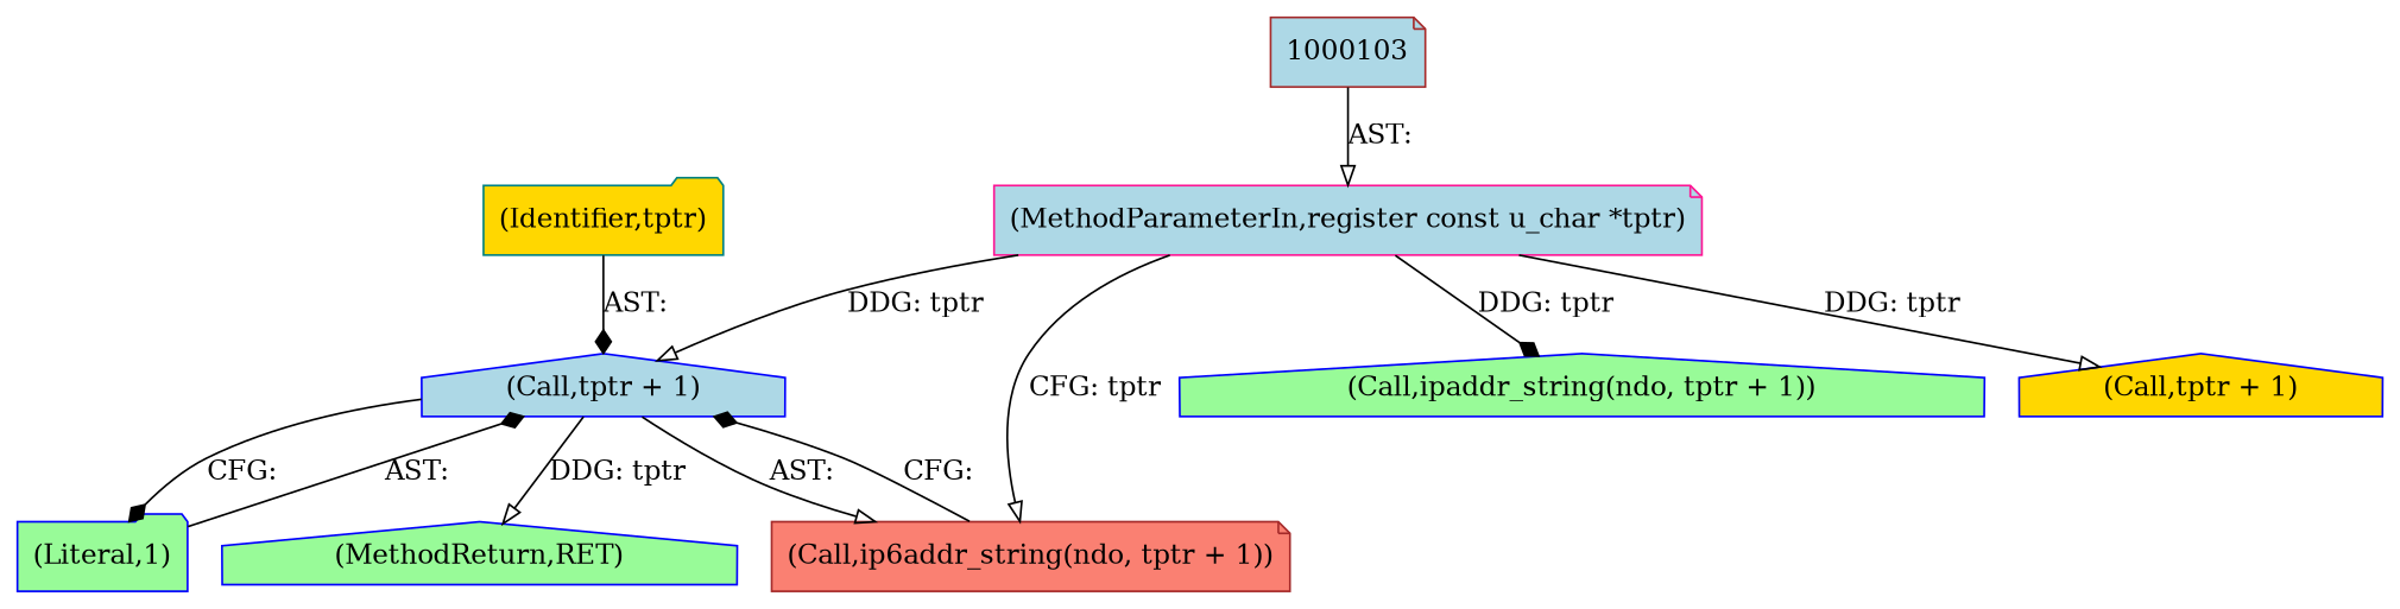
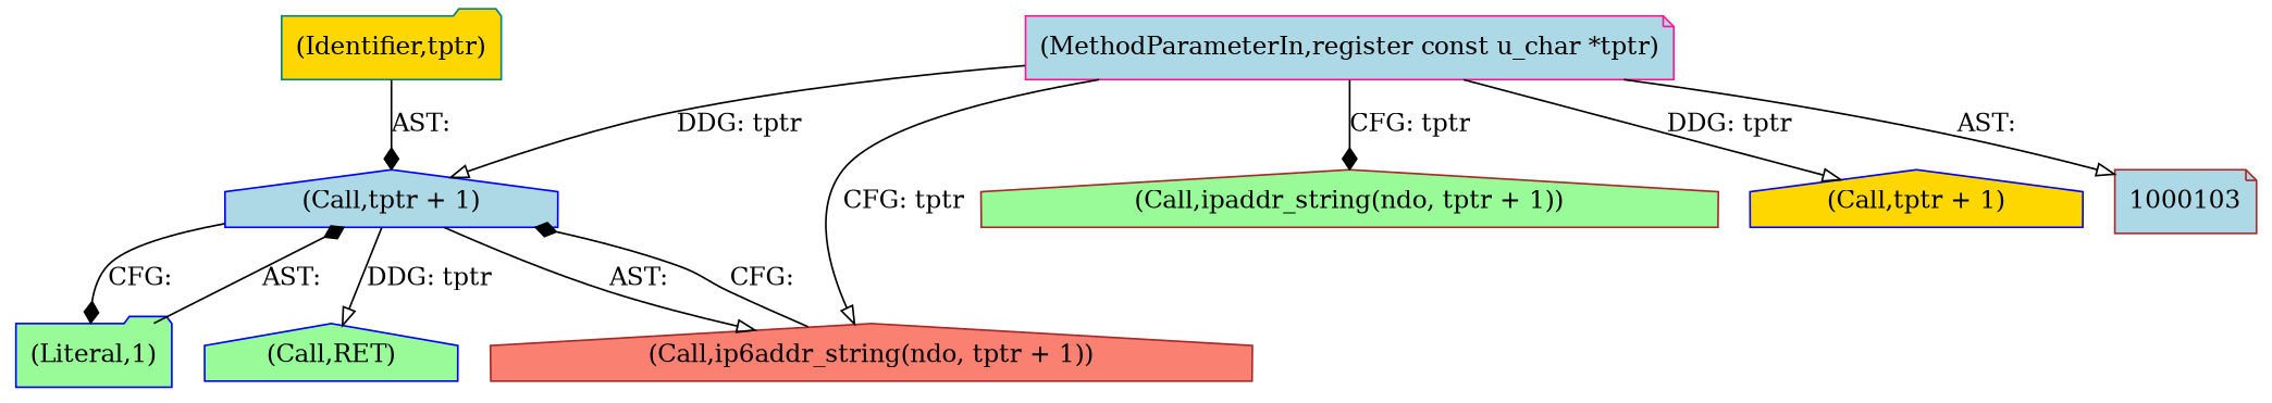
  digraph {
    node [color=blue fillcolor=lightblue shape=house style=filled]
    edge [arrowhead=onormal]
    n1 [label="(Call,tptr + 1)"]
    n2 [fillcolor=palegreen label="(Literal,1)" shape=folder]
-   n3 [fillcolor=palegreen label="(MethodReturn,RET)"]
-   n4 [color=brown fillcolor=salmon label="(Call,ip6addr_string(ndo, tptr + 1))" shape=note]
+   n3 [fillcolor=palegreen label="(Call,RET)"]
+   n4 [color=brown fillcolor=salmon label="(Call,ip6addr_string(ndo, tptr + 1))"]
    n5 [color=deeppink label="(MethodParameterIn,register const u_char *tptr)" shape=note]
-   n6 [fillcolor=palegreen label="(Call,ipaddr_string(ndo, tptr + 1))"]
+   n6 [color=brown fillcolor=palegreen label="(Call,ipaddr_string(ndo, tptr + 1))"]
    n7 [fillcolor=gold label="(Call,tptr + 1)"]
    1000103 [color=brown shape=note]
    n9 [color=teal fillcolor=gold label="(Identifier,tptr)" shape=folder]
    n1 -> n2 [arrowhead=diamond label="CFG: "]
    n1 -> n3 [label="DDG: tptr"]
    n1 -> n4 [label="AST: "]
    n2 -> n1 [arrowhead=diamond label="AST: "]
    n4 -> n1 [arrowhead=diamond label="CFG: "]
    n5 -> n1 [label="DDG: tptr"]
    n5 -> n4 [label="CFG: tptr"]
-   n5 -> n6 [arrowhead=diamond label="DDG: tptr"]
+   n5 -> n6 [arrowhead=diamond label="CFG: tptr"]
    n5 -> n7 [label="DDG: tptr"]
-   1000103 -> n5 [label="AST: "]
+   n5 -> 1000103 [label="AST: "]
    n9 -> n1 [arrowhead=diamond label="AST: "]
  }
